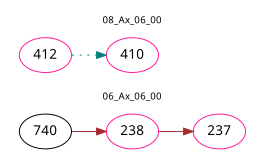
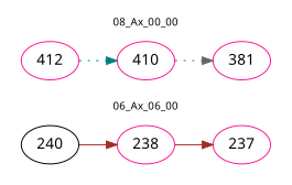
  digraph {
    fontname="Noto Sans"
    rankdir=LR
    node [color=deeppink fontname="Noto Sans"]
    edge [color=brown fontname="Noto Sans" style=solid]
-   n1 [color=black label=740]
+   n1 [color=black label=240]
    n2 [label=238]
    n3 [label=237]
    n4 [label=412]
    n5 [label=410]
+   n6 [label=381]
    subgraph cluster_1 {
      color=white
      fontsize=10
      label="06_Ax_06_00"
      n1
      n2
      n3
    }
    subgraph cluster_2 {
      color=white
      fontsize=10
-     label="08_Ax_06_00"
+     label="08_Ax_00_00"
      n4
      n5
+     n6
    }
    n1 -> n2
    n2 -> n3
    n4 -> n5 [color=teal style=dotted]
+   n5 -> n6 [color=gray40 style=dotted]
  }
